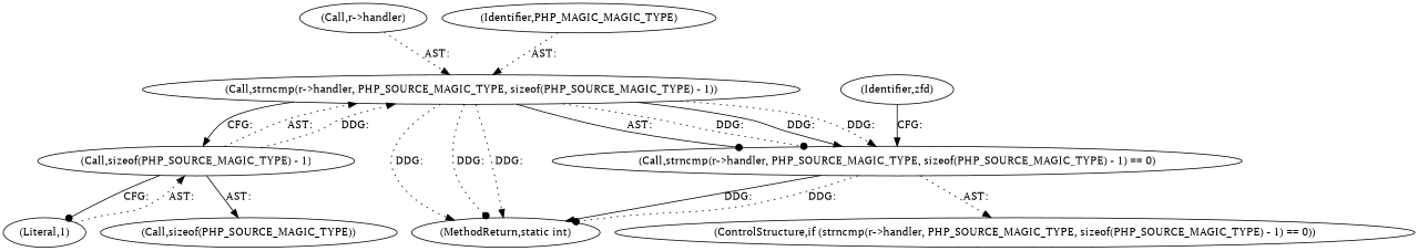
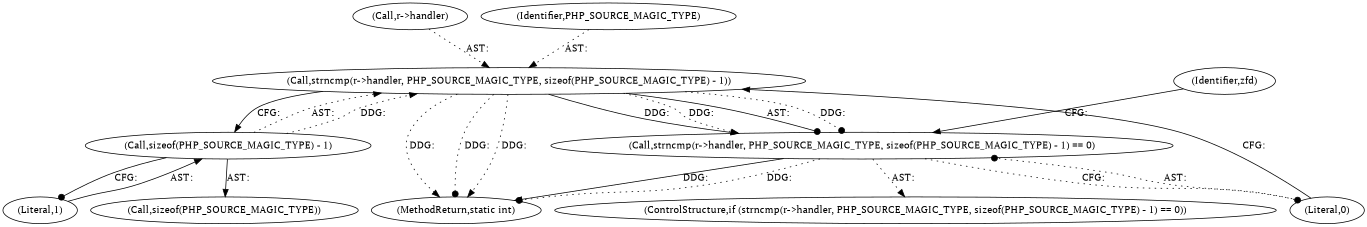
  digraph {
    fontname="PT Serif"
    node [fontname="PT Serif"]
    edge [arrowhead=normal fontname="PT Serif" style=dotted]
    n1 [label="(Call,strncmp(r->handler, PHP_SOURCE_MAGIC_TYPE, sizeof(PHP_SOURCE_MAGIC_TYPE) - 1))"]
    n2 [label="(Call,sizeof(PHP_SOURCE_MAGIC_TYPE) - 1)"]
    n3 [label="(Call,strncmp(r->handler, PHP_SOURCE_MAGIC_TYPE, sizeof(PHP_SOURCE_MAGIC_TYPE) - 1) == 0)"]
    n4 [label="(MethodReturn,static int)"]
    n5 [label="(Literal,1)"]
    n6 [label="(Call,sizeof(PHP_SOURCE_MAGIC_TYPE))"]
    n7 [label="(ControlStructure,if (strncmp(r->handler, PHP_SOURCE_MAGIC_TYPE, sizeof(PHP_SOURCE_MAGIC_TYPE) - 1) == 0))"]
+   n8 [label="(Literal,0)"]
    n9 [label="(Call,r->handler)"]
    n10 [label="(Identifier,zfd)"]
-   n11 [label="(Identifier,PHP_MAGIC_MAGIC_TYPE)"]
+   n11 [label="(Identifier,PHP_SOURCE_MAGIC_TYPE)"]
    n1 -> n2 [label="CFG: " style=solid]
    n1 -> n3 [arrowhead=dot label="AST: " style=solid]
    n1 -> n3 [arrowhead=dot label="DDG: "]
    n1 -> n3 [label="DDG: " style=solid]
    n1 -> n3 [label="DDG: "]
    n1 -> n4 [label="DDG: "]
    n1 -> n4 [arrowhead=dot label="DDG: "]
    n1 -> n4 [label="DDG: "]
    n2 -> n1 [label="AST: "]
    n2 -> n1 [label="DDG: "]
    n2 -> n5 [arrowhead=dot label="CFG: " style=solid]
    n2 -> n6 [label="AST: " style=solid]
    n3 -> n4 [label="DDG: " style=solid]
    n3 -> n4 [arrowhead=dot label="DDG: "]
    n3 -> n7 [label="AST: "]
-   n5 -> n2 [label="AST: "]
+   n3 -> n8 [arrowhead=dot label="CFG: "]
+   n5 -> n2 [label="AST: " style=solid]
+   n8 -> n1 [label="CFG: " style=solid]
+   n8 -> n3 [arrowhead=dot label="AST: "]
    n9 -> n1 [label="AST: "]
    n10 -> n3 [label="CFG: " style=solid]
    n11 -> n1 [label="AST: "]
  }
